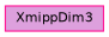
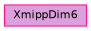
  digraph {
    rankdir=LR
-   n1 [color=deeppink fillcolor=plum fontname=Helvetica fontsize=10 height=0.2 label=XmippDim3 shape=record style=filled width=0.4]
+   n1 [color=deeppink fillcolor=plum fontname=Helvetica fontsize=10 height=0.2 label=XmippDim6 shape=record style=filled width=0.4]
  }
